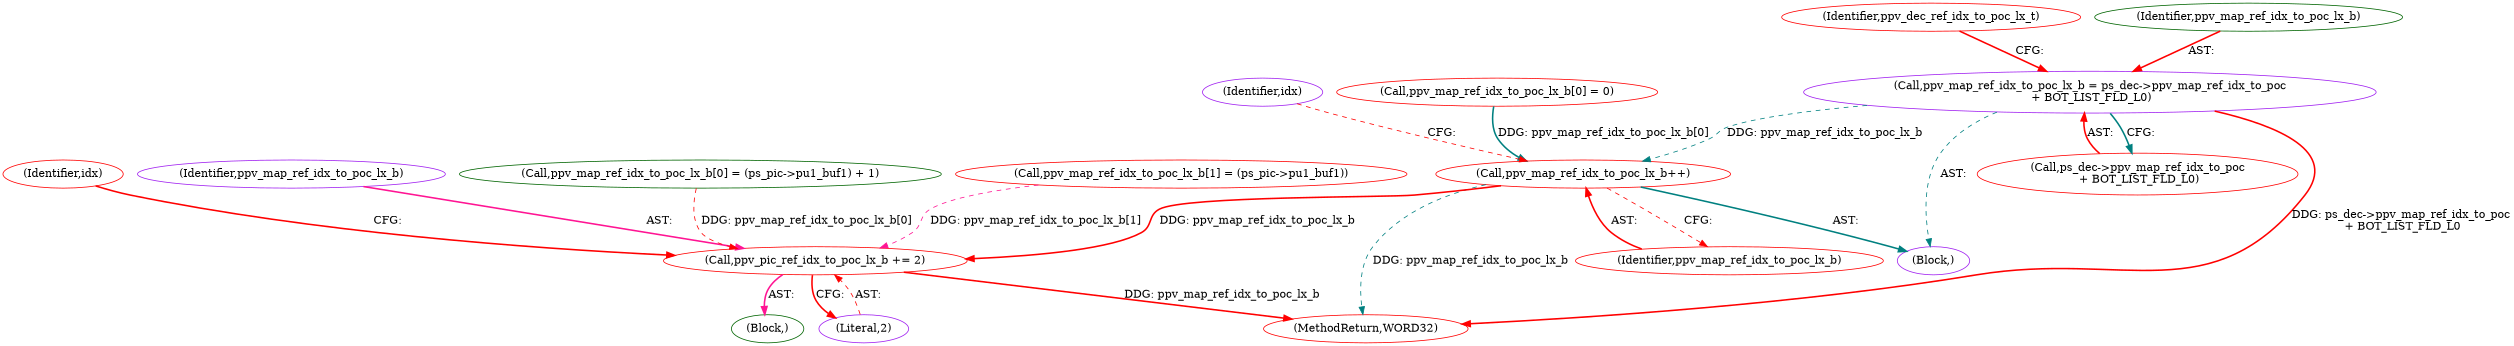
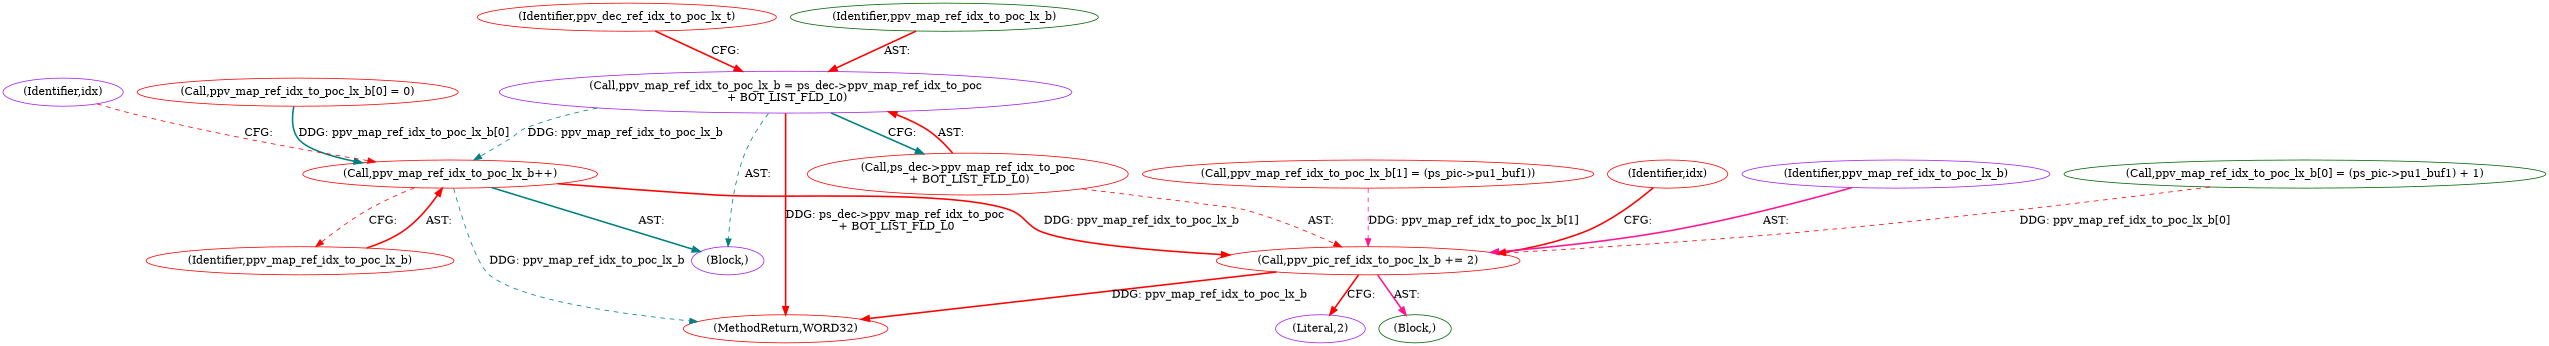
  digraph {
    node [color=red]
    edge [color=red style=bold]
    n1 [color=purple label="(Call,ppv_map_ref_idx_to_poc_lx_b = ps_dec->ppv_map_ref_idx_to_poc\n + BOT_LIST_FLD_L0)"]
    n2 [label="(Call,ppv_map_ref_idx_to_poc_lx_b++)"]
    n3 [label="(Call,ps_dec->ppv_map_ref_idx_to_poc\n + BOT_LIST_FLD_L0)"]
    n4 [label="(MethodReturn,WORD32)"]
    n5 [color=purple label="(Block,)"]
    n6 [label="(Call,ppv_pic_ref_idx_to_poc_lx_b += 2)"]
    n7 [label="(Identifier,ppv_map_ref_idx_to_poc_lx_b)"]
    n8 [color=purple label="(Literal,2)"]
    n9 [color=darkgreen label="(Block,)"]
    n10 [label="(Call,ppv_map_ref_idx_to_poc_lx_b[1] = (ps_pic->pu1_buf1))"]
    n11 [label="(Identifier,idx)"]
    n12 [label="(Call,ppv_map_ref_idx_to_poc_lx_b[0] = 0)"]
    n13 [label="(Identifier,ppv_dec_ref_idx_to_poc_lx_t)"]
    n14 [color=darkgreen label="(Identifier,ppv_map_ref_idx_to_poc_lx_b)"]
    n15 [color=purple label="(Identifier,ppv_map_ref_idx_to_poc_lx_b)"]
    n16 [color=darkgreen label="(Call,ppv_map_ref_idx_to_poc_lx_b[0] = (ps_pic->pu1_buf1) + 1)"]
    n17 [color=purple label="(Identifier,idx)"]
    n1 -> n2 [color=teal label="DDG: ppv_map_ref_idx_to_poc_lx_b" style=dashed]
    n1 -> n3 [color=teal label="CFG: "]
    n1 -> n4 [label="DDG: ps_dec->ppv_map_ref_idx_to_poc\n + BOT_LIST_FLD_L0"]
    n1 -> n5 [color=teal label="AST: " style=dashed]
    n2 -> n4 [color=teal label="DDG: ppv_map_ref_idx_to_poc_lx_b" style=dashed]
    n2 -> n5 [color=teal label="AST: "]
    n2 -> n6 [label="DDG: ppv_map_ref_idx_to_poc_lx_b"]
    n2 -> n7 [label="CFG: " style=dashed]
    n3 -> n1 [label="AST: "]
    n6 -> n4 [label="DDG: ppv_map_ref_idx_to_poc_lx_b"]
    n6 -> n8 [label="CFG: "]
    n6 -> n9 [color=deeppink label="AST: "]
    n7 -> n2 [label="AST: "]
-   n8 -> n6 [label="AST: " style=dashed]
+   n3 -> n6 [label="AST: " style=dashed]
    n10 -> n6 [color=deeppink label="DDG: ppv_map_ref_idx_to_poc_lx_b[1]" style=dashed]
    n11 -> n6 [label="CFG: "]
    n12 -> n2 [color=teal label="DDG: ppv_map_ref_idx_to_poc_lx_b[0]"]
    n13 -> n1 [label="CFG: "]
    n14 -> n1 [label="AST: "]
    n15 -> n6 [color=deeppink label="AST: "]
    n16 -> n6 [label="DDG: ppv_map_ref_idx_to_poc_lx_b[0]" style=dashed]
    n17 -> n2 [label="CFG: " style=dashed]
  }
